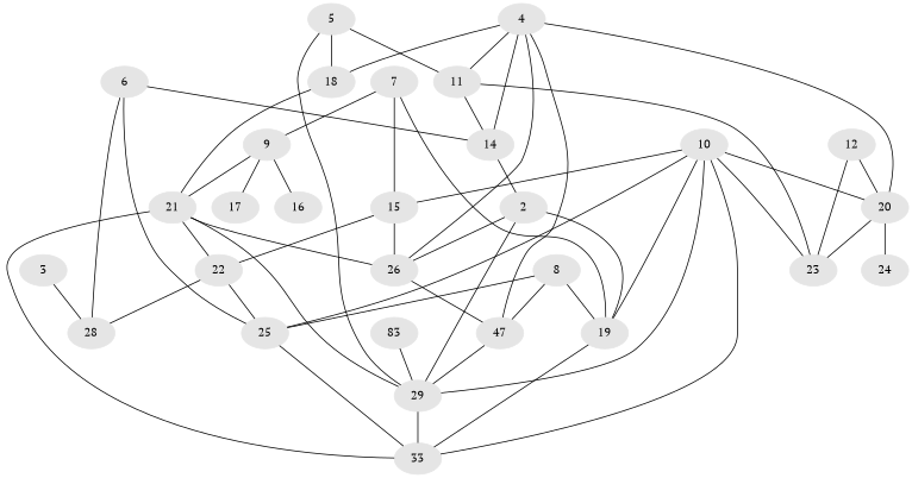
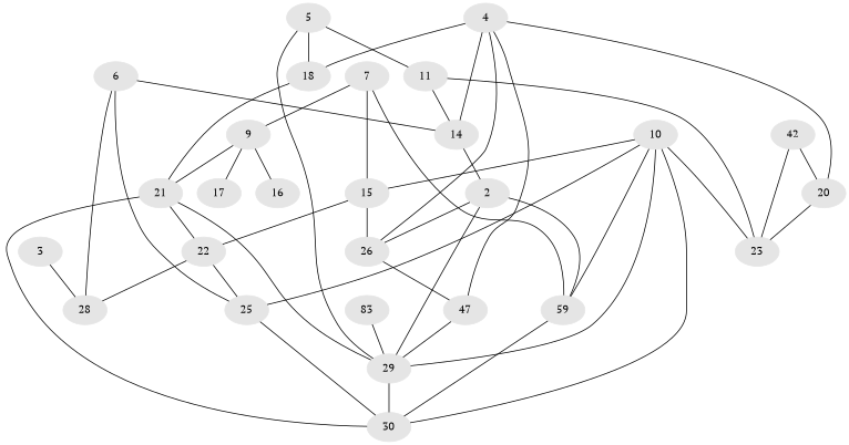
  graph {
    fontname="PT Serif"
    node [color=gray90 fontname="PT Serif" style=filled]
    edge [fontname="PT Serif" weight=1.0]
    22
    28
    25
    n4 [label=47]
    29
    2
-   19
+   19 [label=59]
    26
-   30 [label=33]
+   30
    3
    4
    11
    14
    18
    20
    23
    21
-   24
    5
    6
    7
    9
    15
    16
    17
-   8
    10
-   12
+   12 [label=42]
    n29 [label=83]
    22 -- 28
    22 -- 25
    25 -- 30
    n4 -- 29
    29 -- 30
    2 -- 29
    2 -- 19
    2 -- 26
    19 -- 30
    26 -- n4
    3 -- 28
    4 -- n4
    4 -- 26
-   4 -- 11
    4 -- 14
    4 -- 18
    4 -- 20
    11 -- 14
    11 -- 23
    14 -- 2
    18 -- 21
    20 -- 23
-   20 -- 24
    21 -- 22
    21 -- 29
-   21 -- 26
    21 -- 30
    5 -- 29
    5 -- 11
    5 -- 18
    6 -- 28
    6 -- 25
    6 -- 14
    7 -- 19
    7 -- 9
    7 -- 15
    9 -- 21
    9 -- 16
    9 -- 17
    15 -- 22
    15 -- 26
-   8 -- 25
-   8 -- n4
-   8 -- 19
    10 -- 25
    10 -- 29
    10 -- 19
    10 -- 30
-   10 -- 20
    10 -- 23
    10 -- 15
    12 -- 20
    12 -- 23
    n29 -- 29
  }
